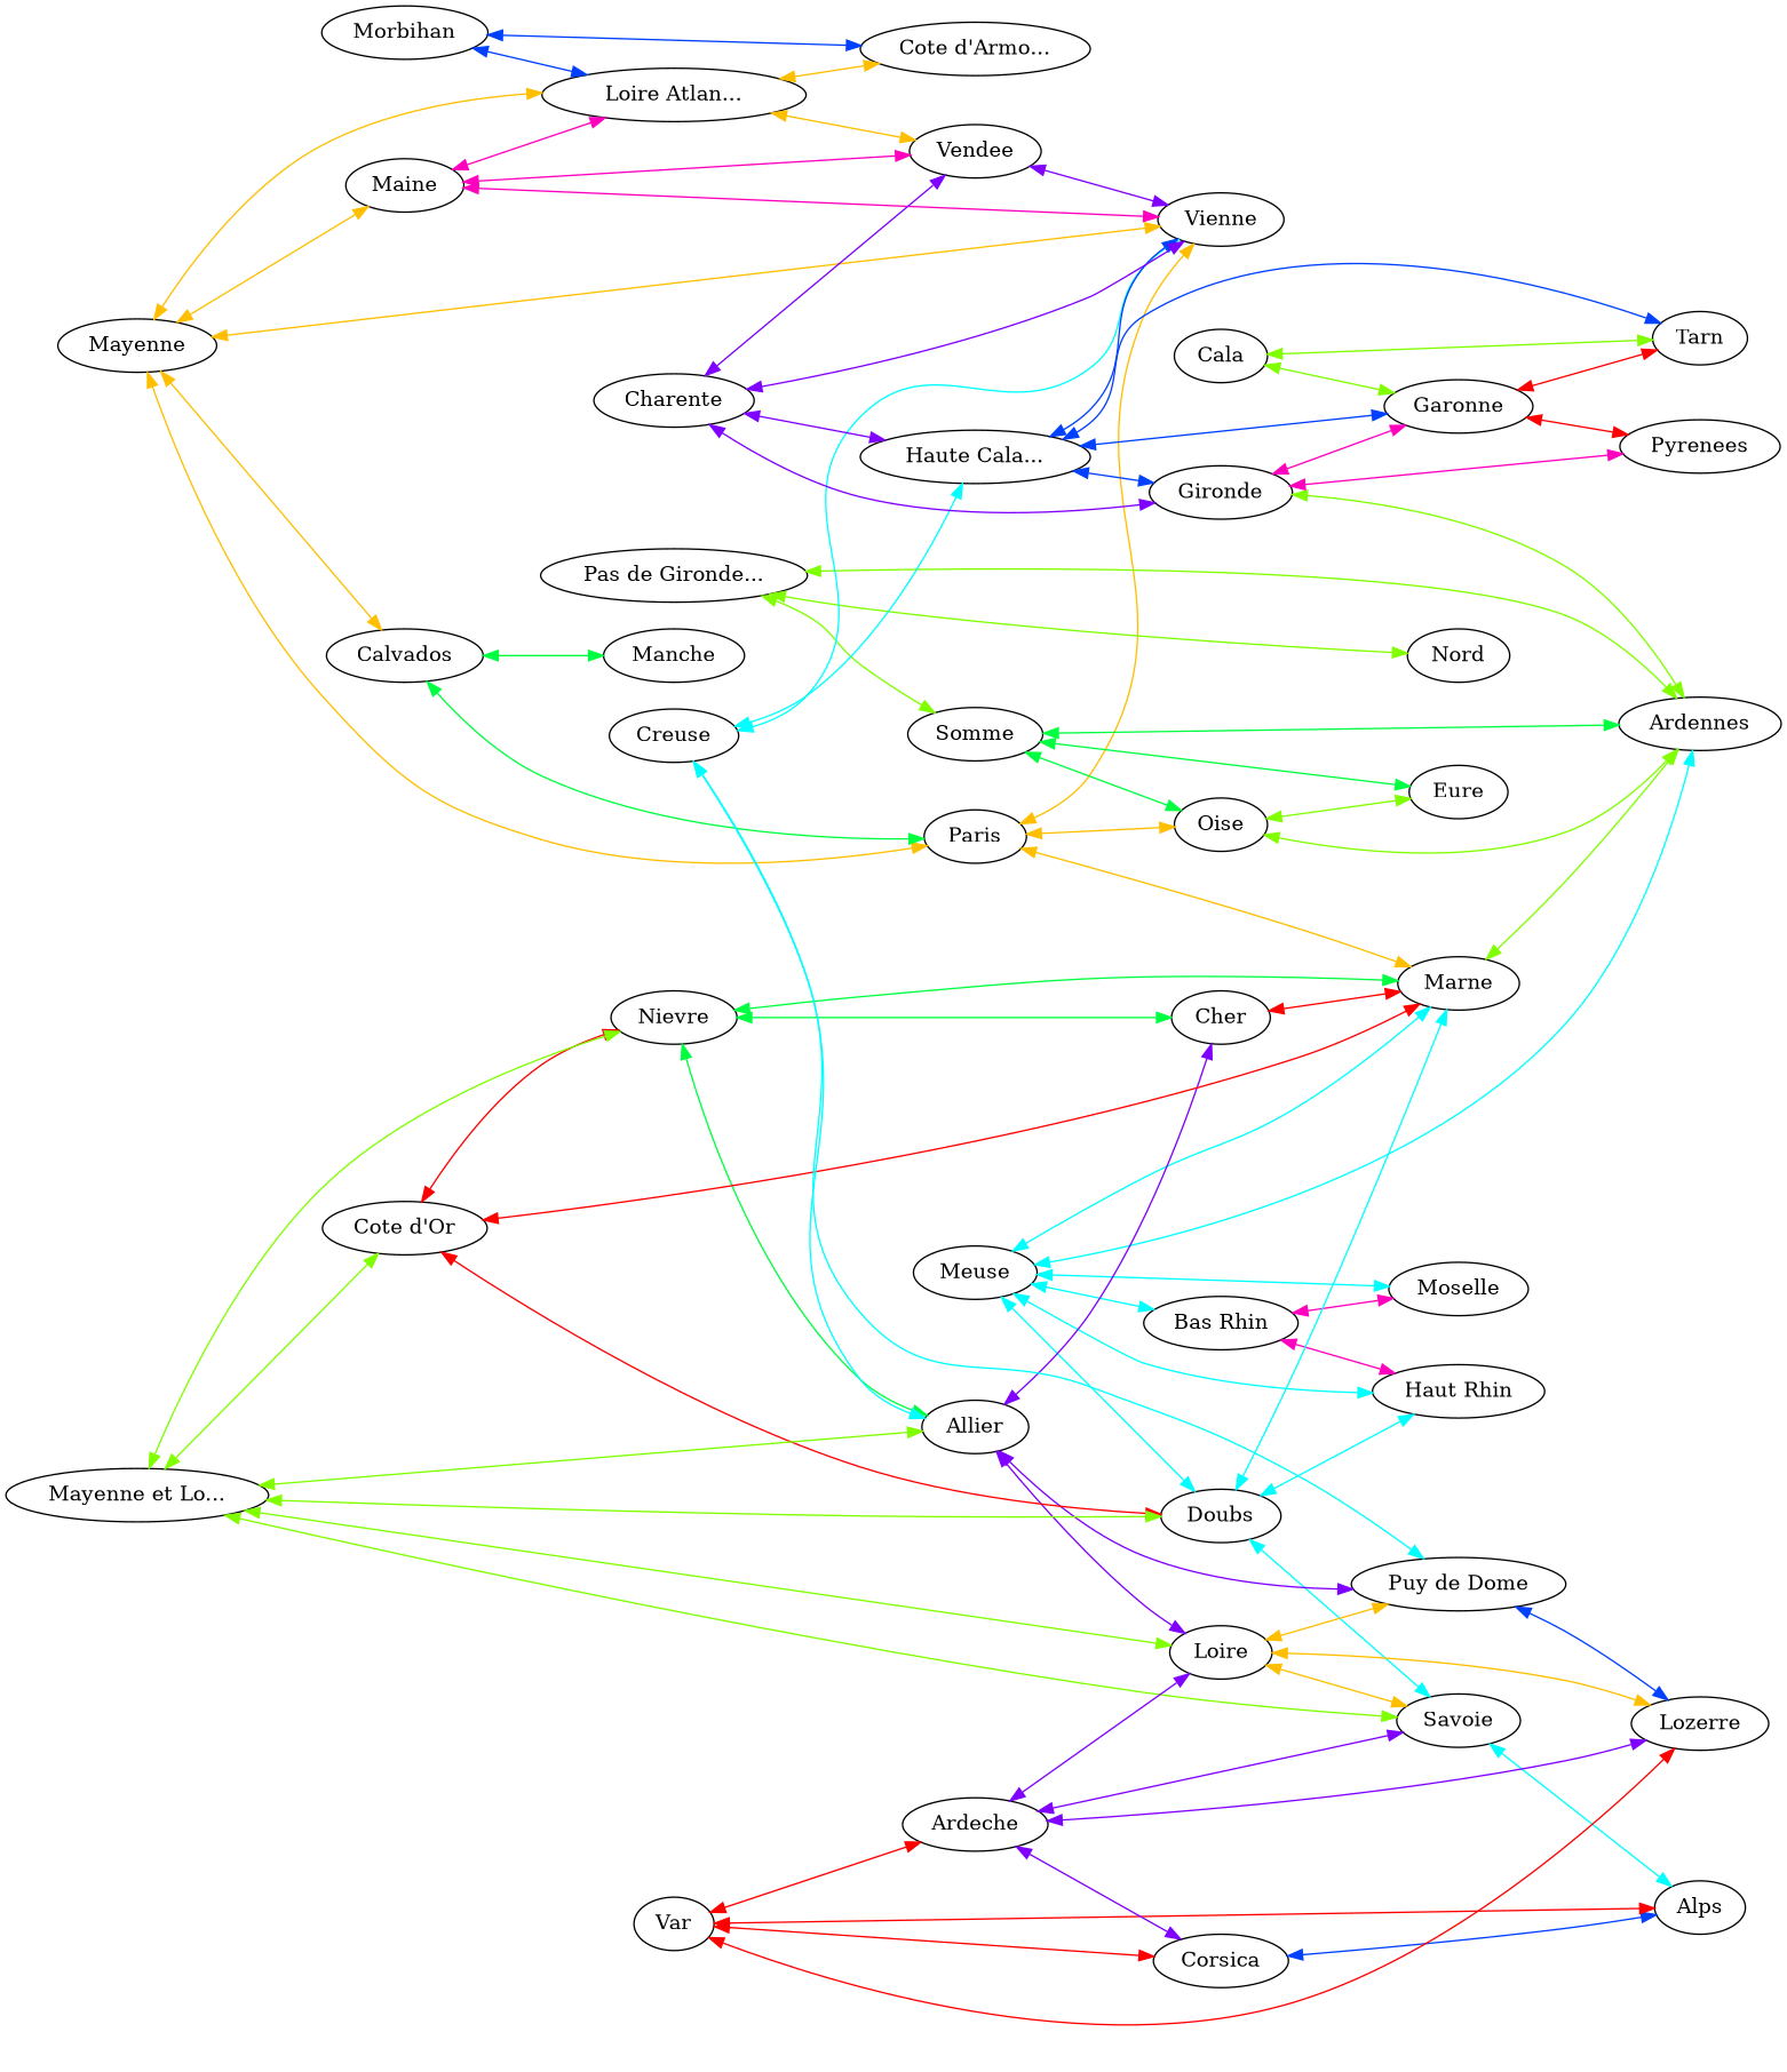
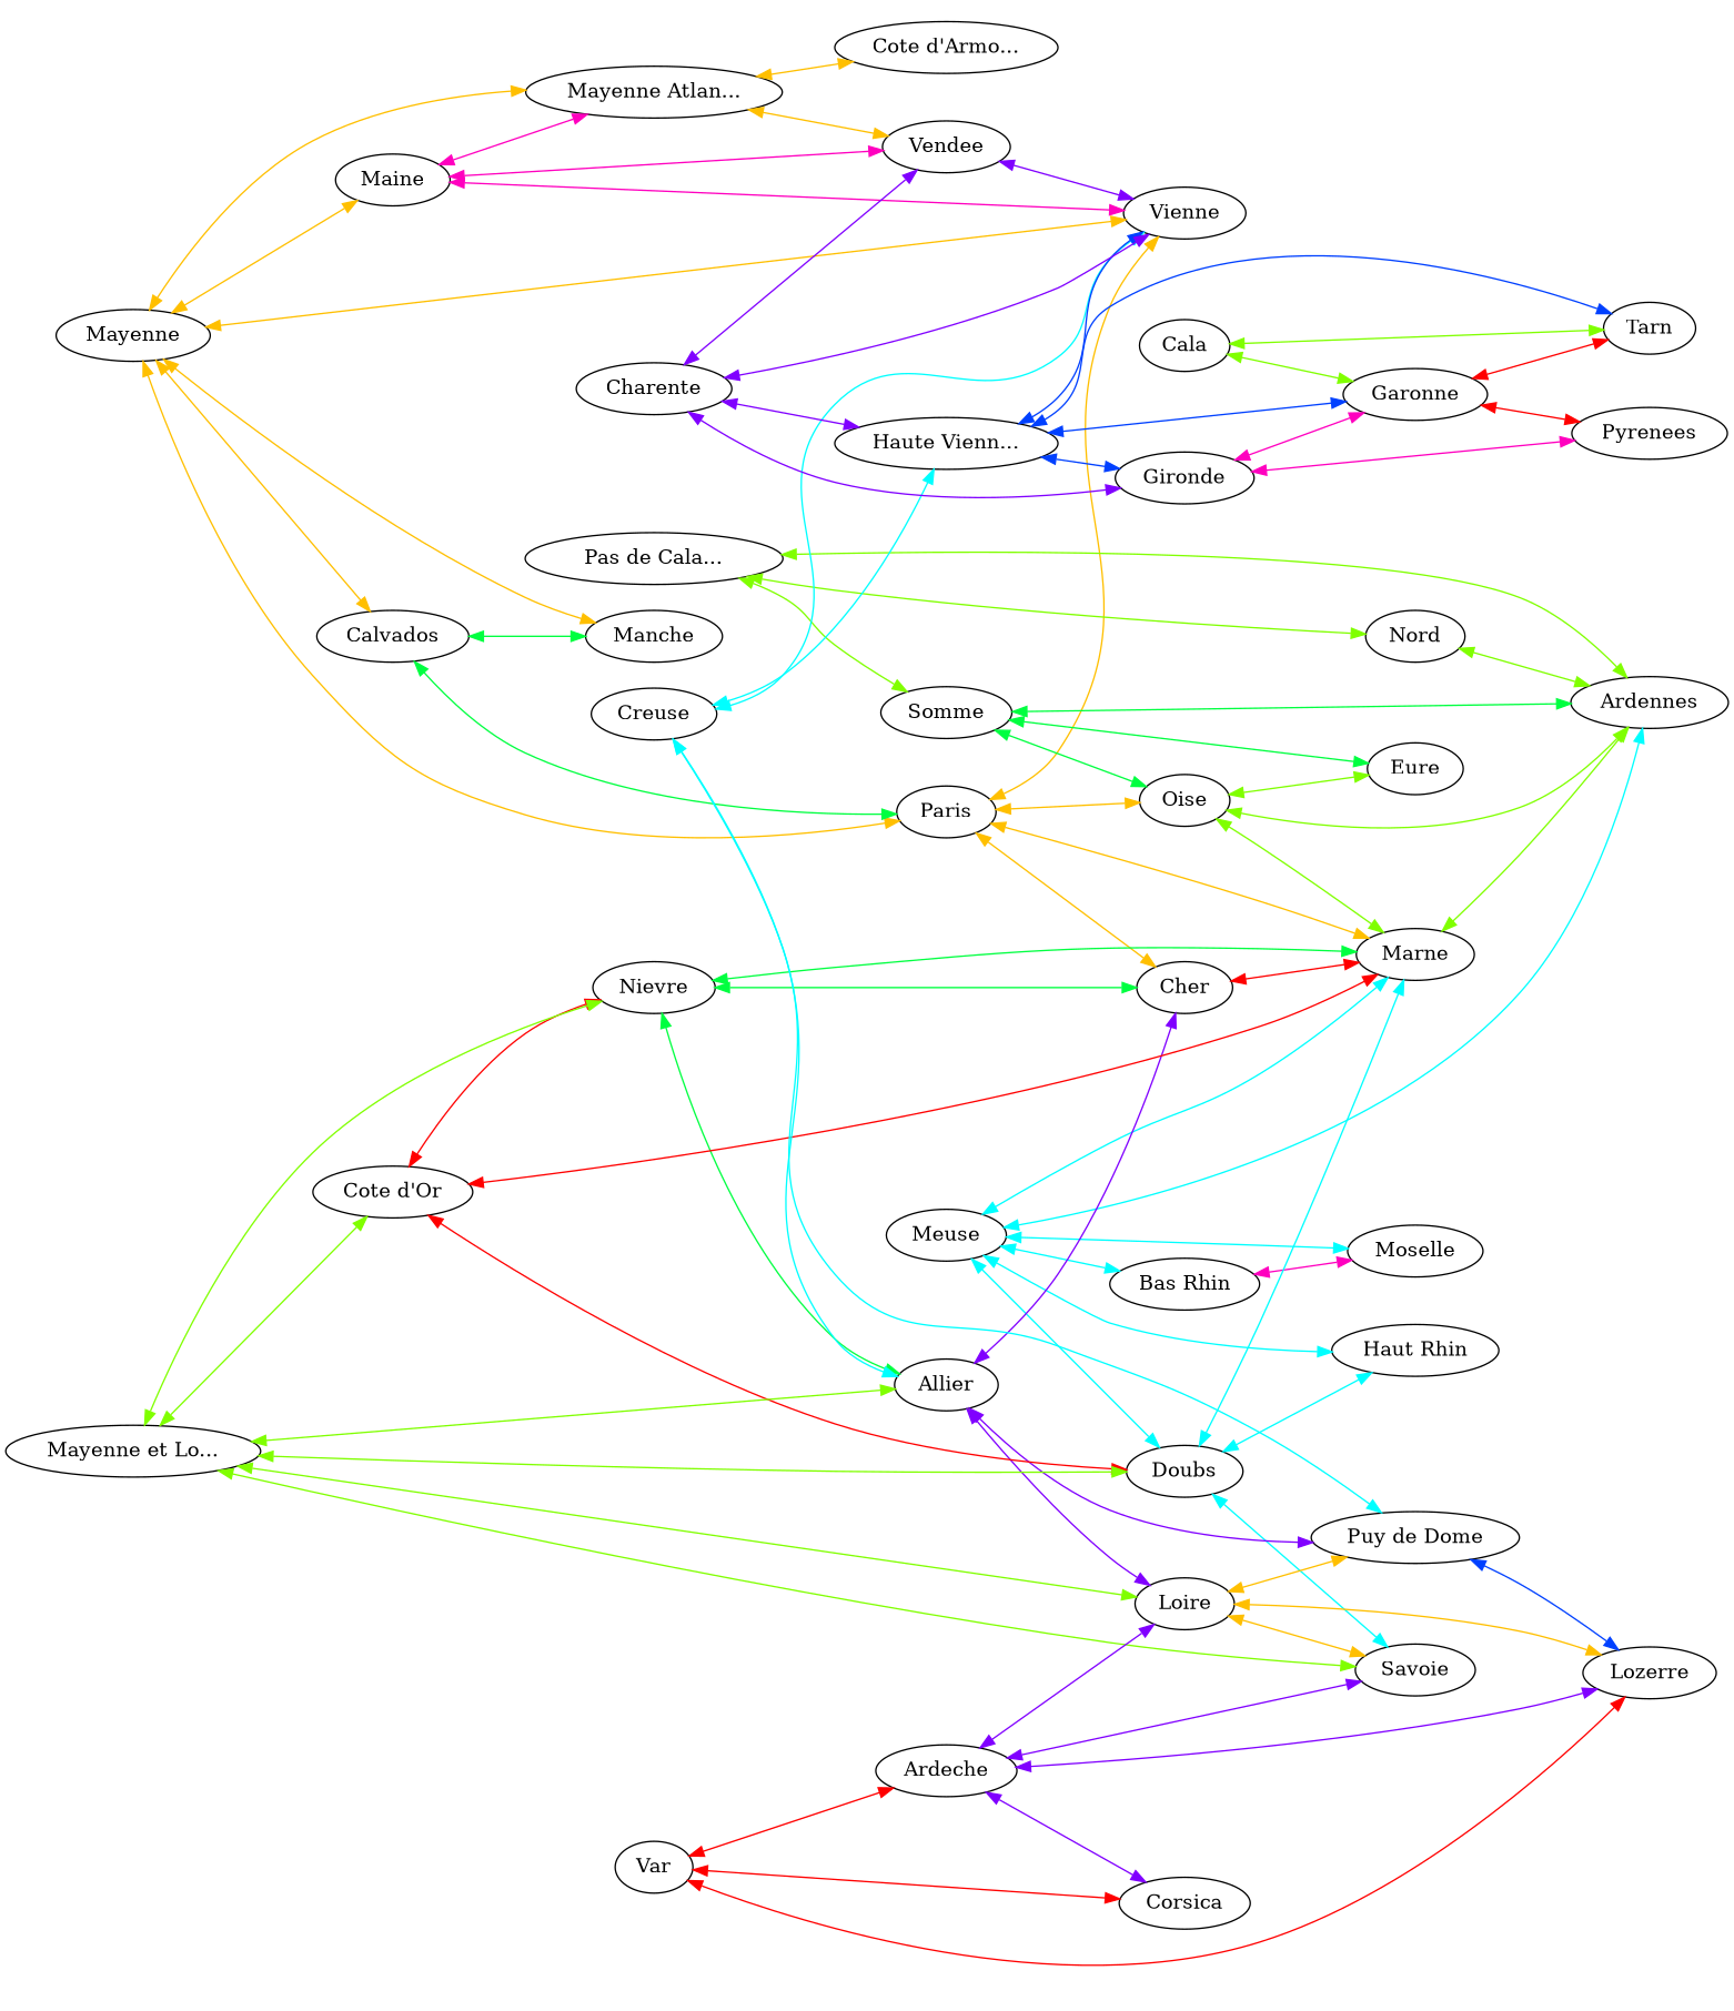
  graph {
    rankdir=LR
    edge [color="0.25,1,1" dir=both]
    n1 [label="Cote d'Armo..."]
-   n2 [label=Morbihan]
-   n3 [label="Loire Atlan..."]
+   n3 [label="Mayenne Atlan..."]
    n4 [label=Vendee]
    n5 [label=Vienne]
    n6 [label=Manche]
    n7 [label=Mayenne]
    n8 [label=Maine]
    n9 [label=Calvados]
    n10 [label=Paris]
    n11 [label=Oise]
    n12 [label=Marne]
    n13 [label=Cher]
    n14 [label=Eure]
    n15 [label=Ardennes]
    n16 [label=Somme]
-   n17 [label="Pas de Gironde..."]
+   n17 [label="Pas de Cala..."]
    n18 [label=Nord]
    n19 [label=Meuse]
    n20 [label=Moselle]
    n21 [label="Bas Rhin"]
    n22 [label="Haut Rhin"]
    n23 [label=Doubs]
    n24 [label=Savoie]
    n25 [label=Allier]
    n26 [label=Loire]
    n27 [label="Puy de Dome"]
    n28 [label=Lozerre]
    n29 [label=Nievre]
    n30 [label="Cote d'Or"]
    n31 [label="Mayenne et Lo..."]
-   n32 [label=Alps]
    n33 [label=Corsica]
    n34 [label=Var]
    n35 [label=Ardeche]
    n36 [label=Creuse]
-   n37 [label="Haute Cala..."]
+   n37 [label="Haute Vienn..."]
    n38 [label=Tarn]
    n39 [label=Garonne]
    n40 [label=Gironde]
    n41 [label=Pyrenees]
    n42 [label=Cala]
    n43 [label=Charente]
-   n2 -- n1 [color="0.625,1,1"]
-   n2 -- n3 [color="0.625,1,1"]
    n3 -- n1 [color="0.125,1,1"]
    n3 -- n4 [color="0.125,1,1"]
    n4 -- n5 [color="0.75,1,1"]
    n7 -- n3 [color="0.125,1,1"]
    n7 -- n5 [color="0.125,1,1"]
+   n7 -- n6 [color="0.125,1,1"]
    n7 -- n8 [color="0.125,1,1"]
    n7 -- n9 [color="0.125,1,1"]
    n7 -- n10 [color="0.125,1,1"]
    n8 -- n3 [color="0.875,1,1"]
    n8 -- n4 [color="0.875,1,1"]
    n8 -- n5 [color="0.875,1,1"]
    n9 -- n6 [color="0.375,1,1"]
    n9 -- n10 [color="0.375,1,1"]
    n10 -- n5 [color="0.125,1,1"]
    n10 -- n11 [color="0.125,1,1"]
    n10 -- n12 [color="0.125,1,1"]
+   n10 -- n13 [color="0.125,1,1"]
+   n11 -- n12
    n11 -- n14
    n11 -- n15
    n12 -- n15
    n13 -- n12 [color="1,1,1"]
    n16 -- n11 [color="0.375,1,1"]
    n16 -- n14 [color="0.375,1,1"]
    n16 -- n15 [color="0.375,1,1"]
    n17 -- n15
    n17 -- n16
    n17 -- n18
-   n40 -- n15
+   n18 -- n15
    n19 -- n12 [color="0.5,1,1"]
    n19 -- n15 [color="0.5,1,1"]
    n19 -- n20 [color="0.5,1,1"]
    n19 -- n21 [color="0.5,1,1"]
    n19 -- n22 [color="0.5,1,1"]
    n19 -- n23 [color="0.5,1,1"]
    n21 -- n20 [color="0.875,1,1"]
-   n21 -- n22 [color="0.875,1,1"]
    n23 -- n12 [color="0.5,1,1"]
    n23 -- n22 [color="0.5,1,1"]
    n23 -- n24 [color="0.5,1,1"]
-   n24 -- n32 [color="0.5,1,1"]
    n25 -- n13 [color="0.75,1,1"]
    n25 -- n26 [color="0.75,1,1"]
    n25 -- n27 [color="0.75,1,1"]
    n26 -- n24 [color="0.125,1,1"]
    n26 -- n27 [color="0.125,1,1"]
    n26 -- n28 [color="0.125,1,1"]
    n27 -- n28 [color="0.625,1,1"]
    n29 -- n12 [color="0.375,1,1"]
    n29 -- n13 [color="0.375,1,1"]
    n29 -- n25 [color="0.375,1,1"]
    n30 -- n12 [color="1,1,1"]
    n30 -- n23 [color="1,1,1"]
    n30 -- n29 [color="1,1,1"]
    n31 -- n23
    n31 -- n24
    n31 -- n25
    n31 -- n26
    n31 -- n29
    n31 -- n30
-   n33 -- n32 [color="0.625,1,1"]
    n34 -- n28 [color="1,1,1"]
-   n34 -- n32 [color="1,1,1"]
    n34 -- n33 [color="1,1,1"]
    n34 -- n35 [color="1,1,1"]
    n35 -- n24 [color="0.75,1,1"]
    n35 -- n26 [color="0.75,1,1"]
    n35 -- n28 [color="0.75,1,1"]
    n35 -- n33 [color="0.75,1,1"]
    n36 -- n5 [color="0.5,1,1"]
    n36 -- n25 [color="0.5,1,1"]
    n36 -- n27 [color="0.5,1,1"]
    n36 -- n37 [color="0.5,1,1"]
    n37 -- n5 [color="0.625,1,1"]
    n37 -- n38 [color="0.625,1,1"]
    n37 -- n39 [color="0.625,1,1"]
    n37 -- n40 [color="0.625,1,1"]
    n39 -- n38 [color="1,1,1"]
    n39 -- n41 [color="1,1,1"]
    n40 -- n39 [color="0.875,1,1"]
    n40 -- n41 [color="0.875,1,1"]
    n42 -- n38
    n42 -- n39
    n43 -- n4 [color="0.75,1,1"]
    n43 -- n5 [color="0.75,1,1"]
    n43 -- n37 [color="0.75,1,1"]
    n43 -- n40 [color="0.75,1,1"]
  }
